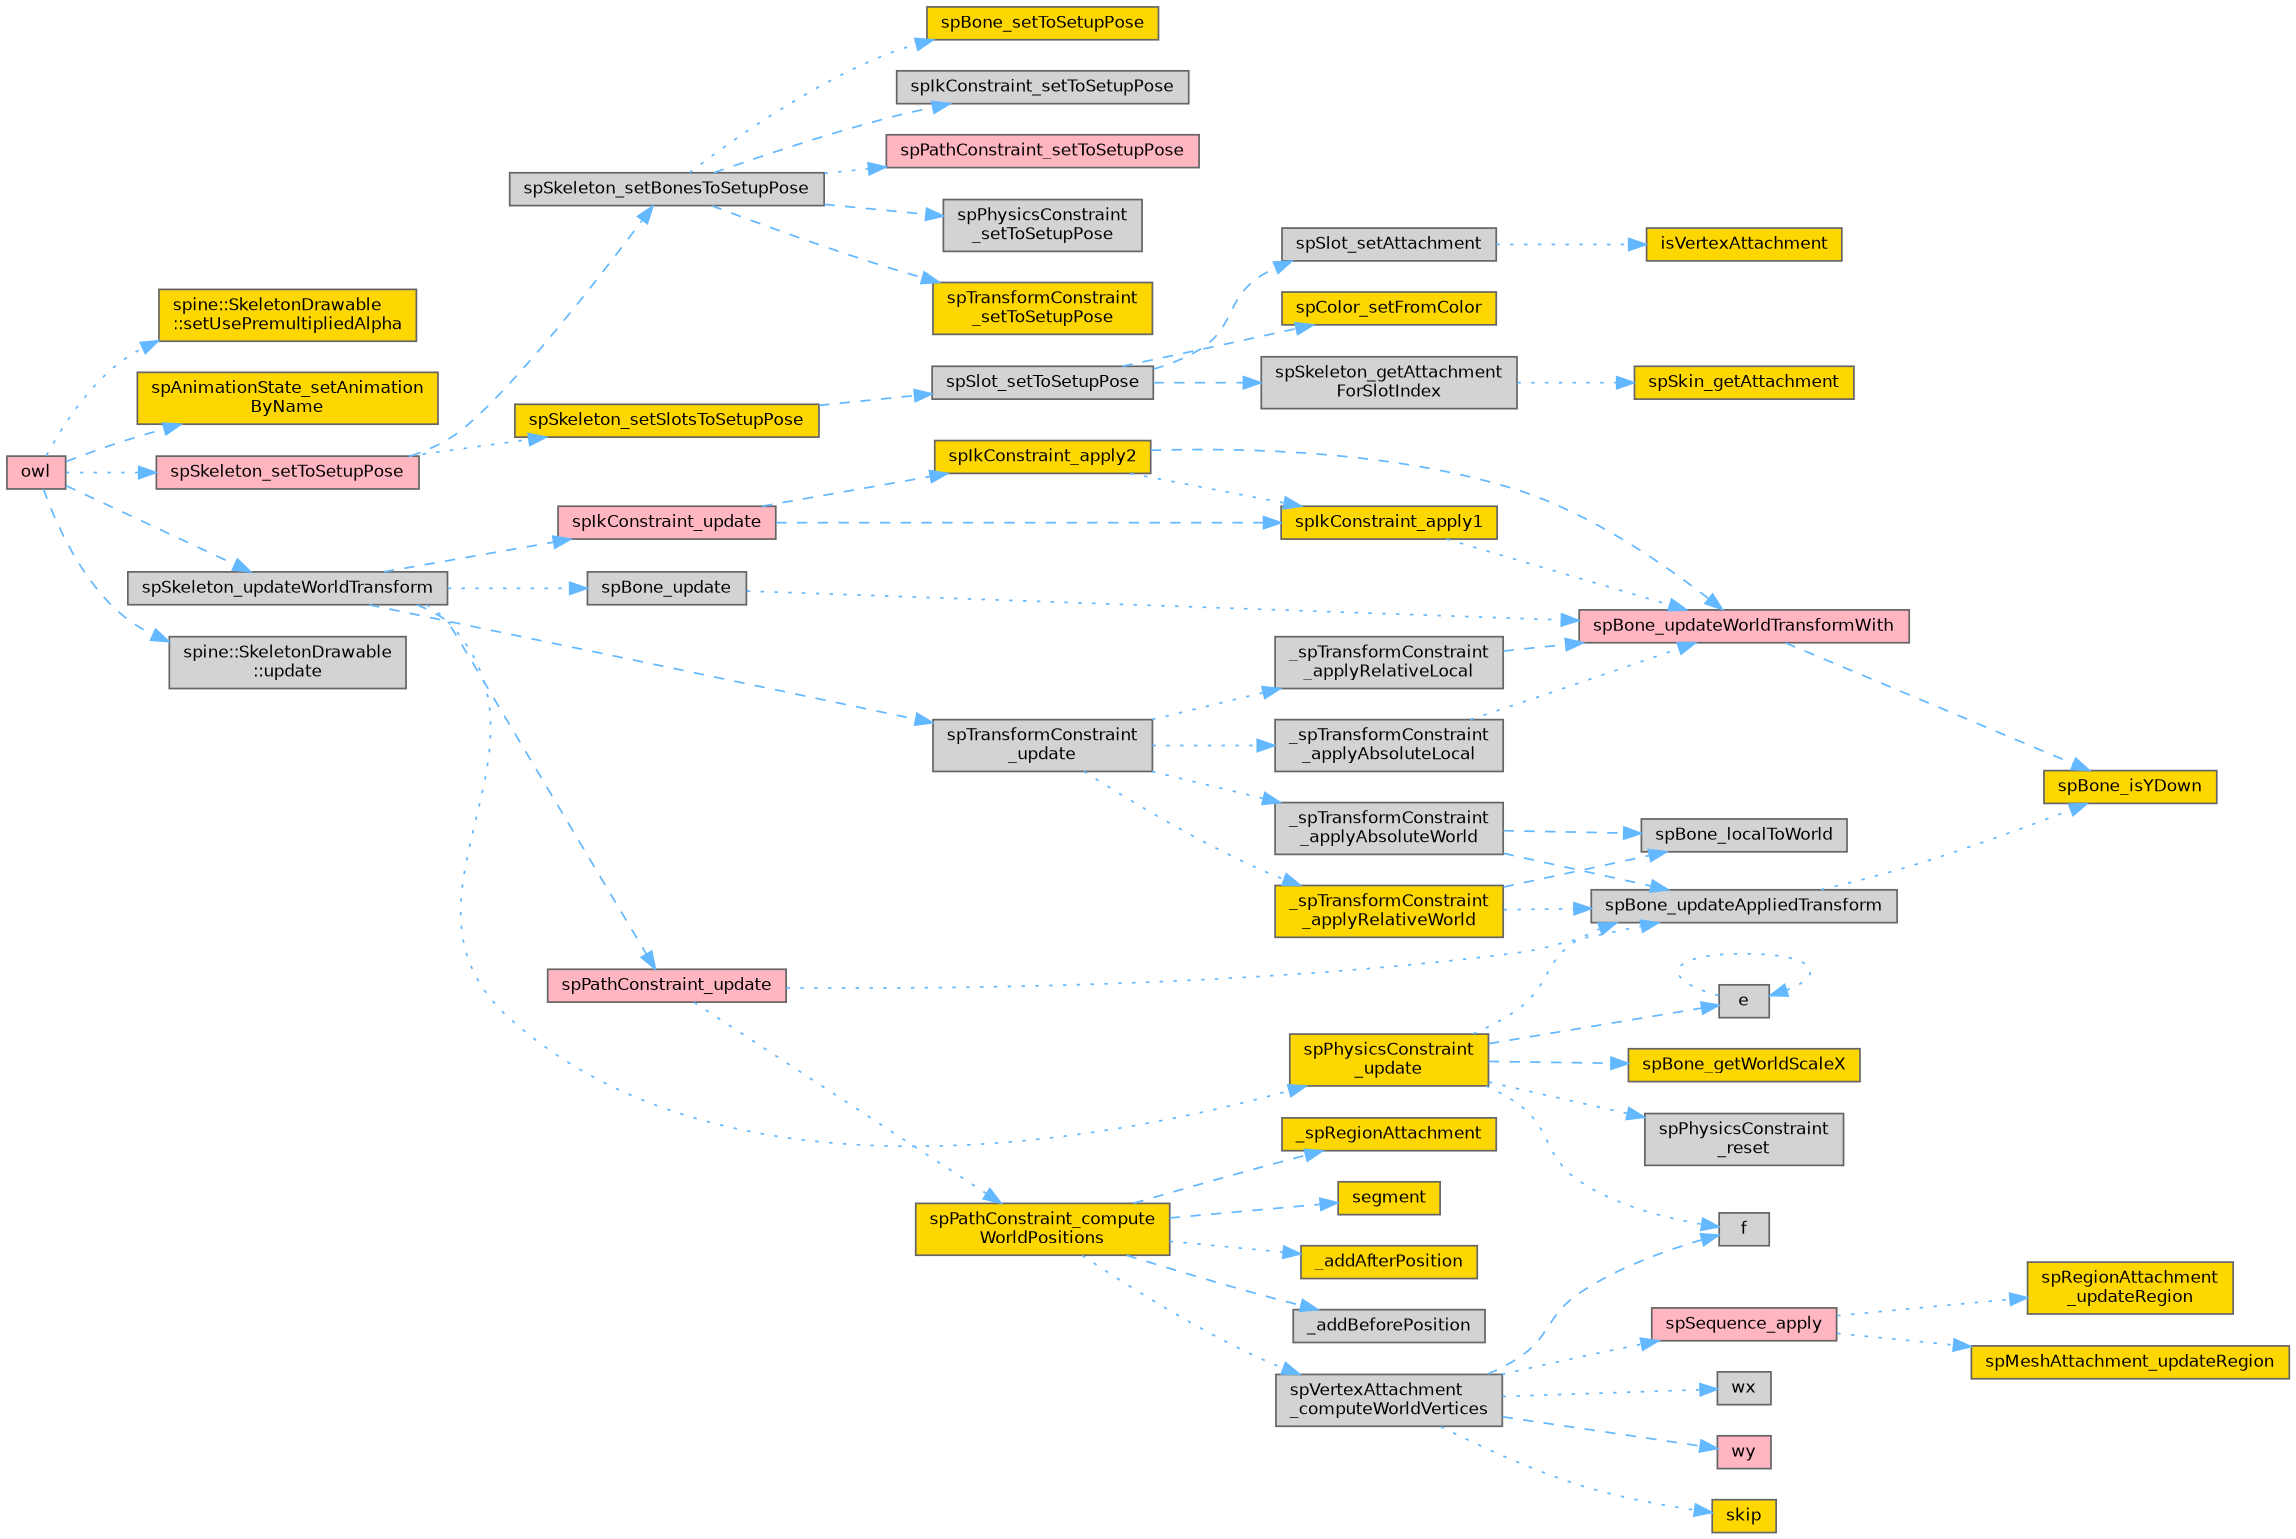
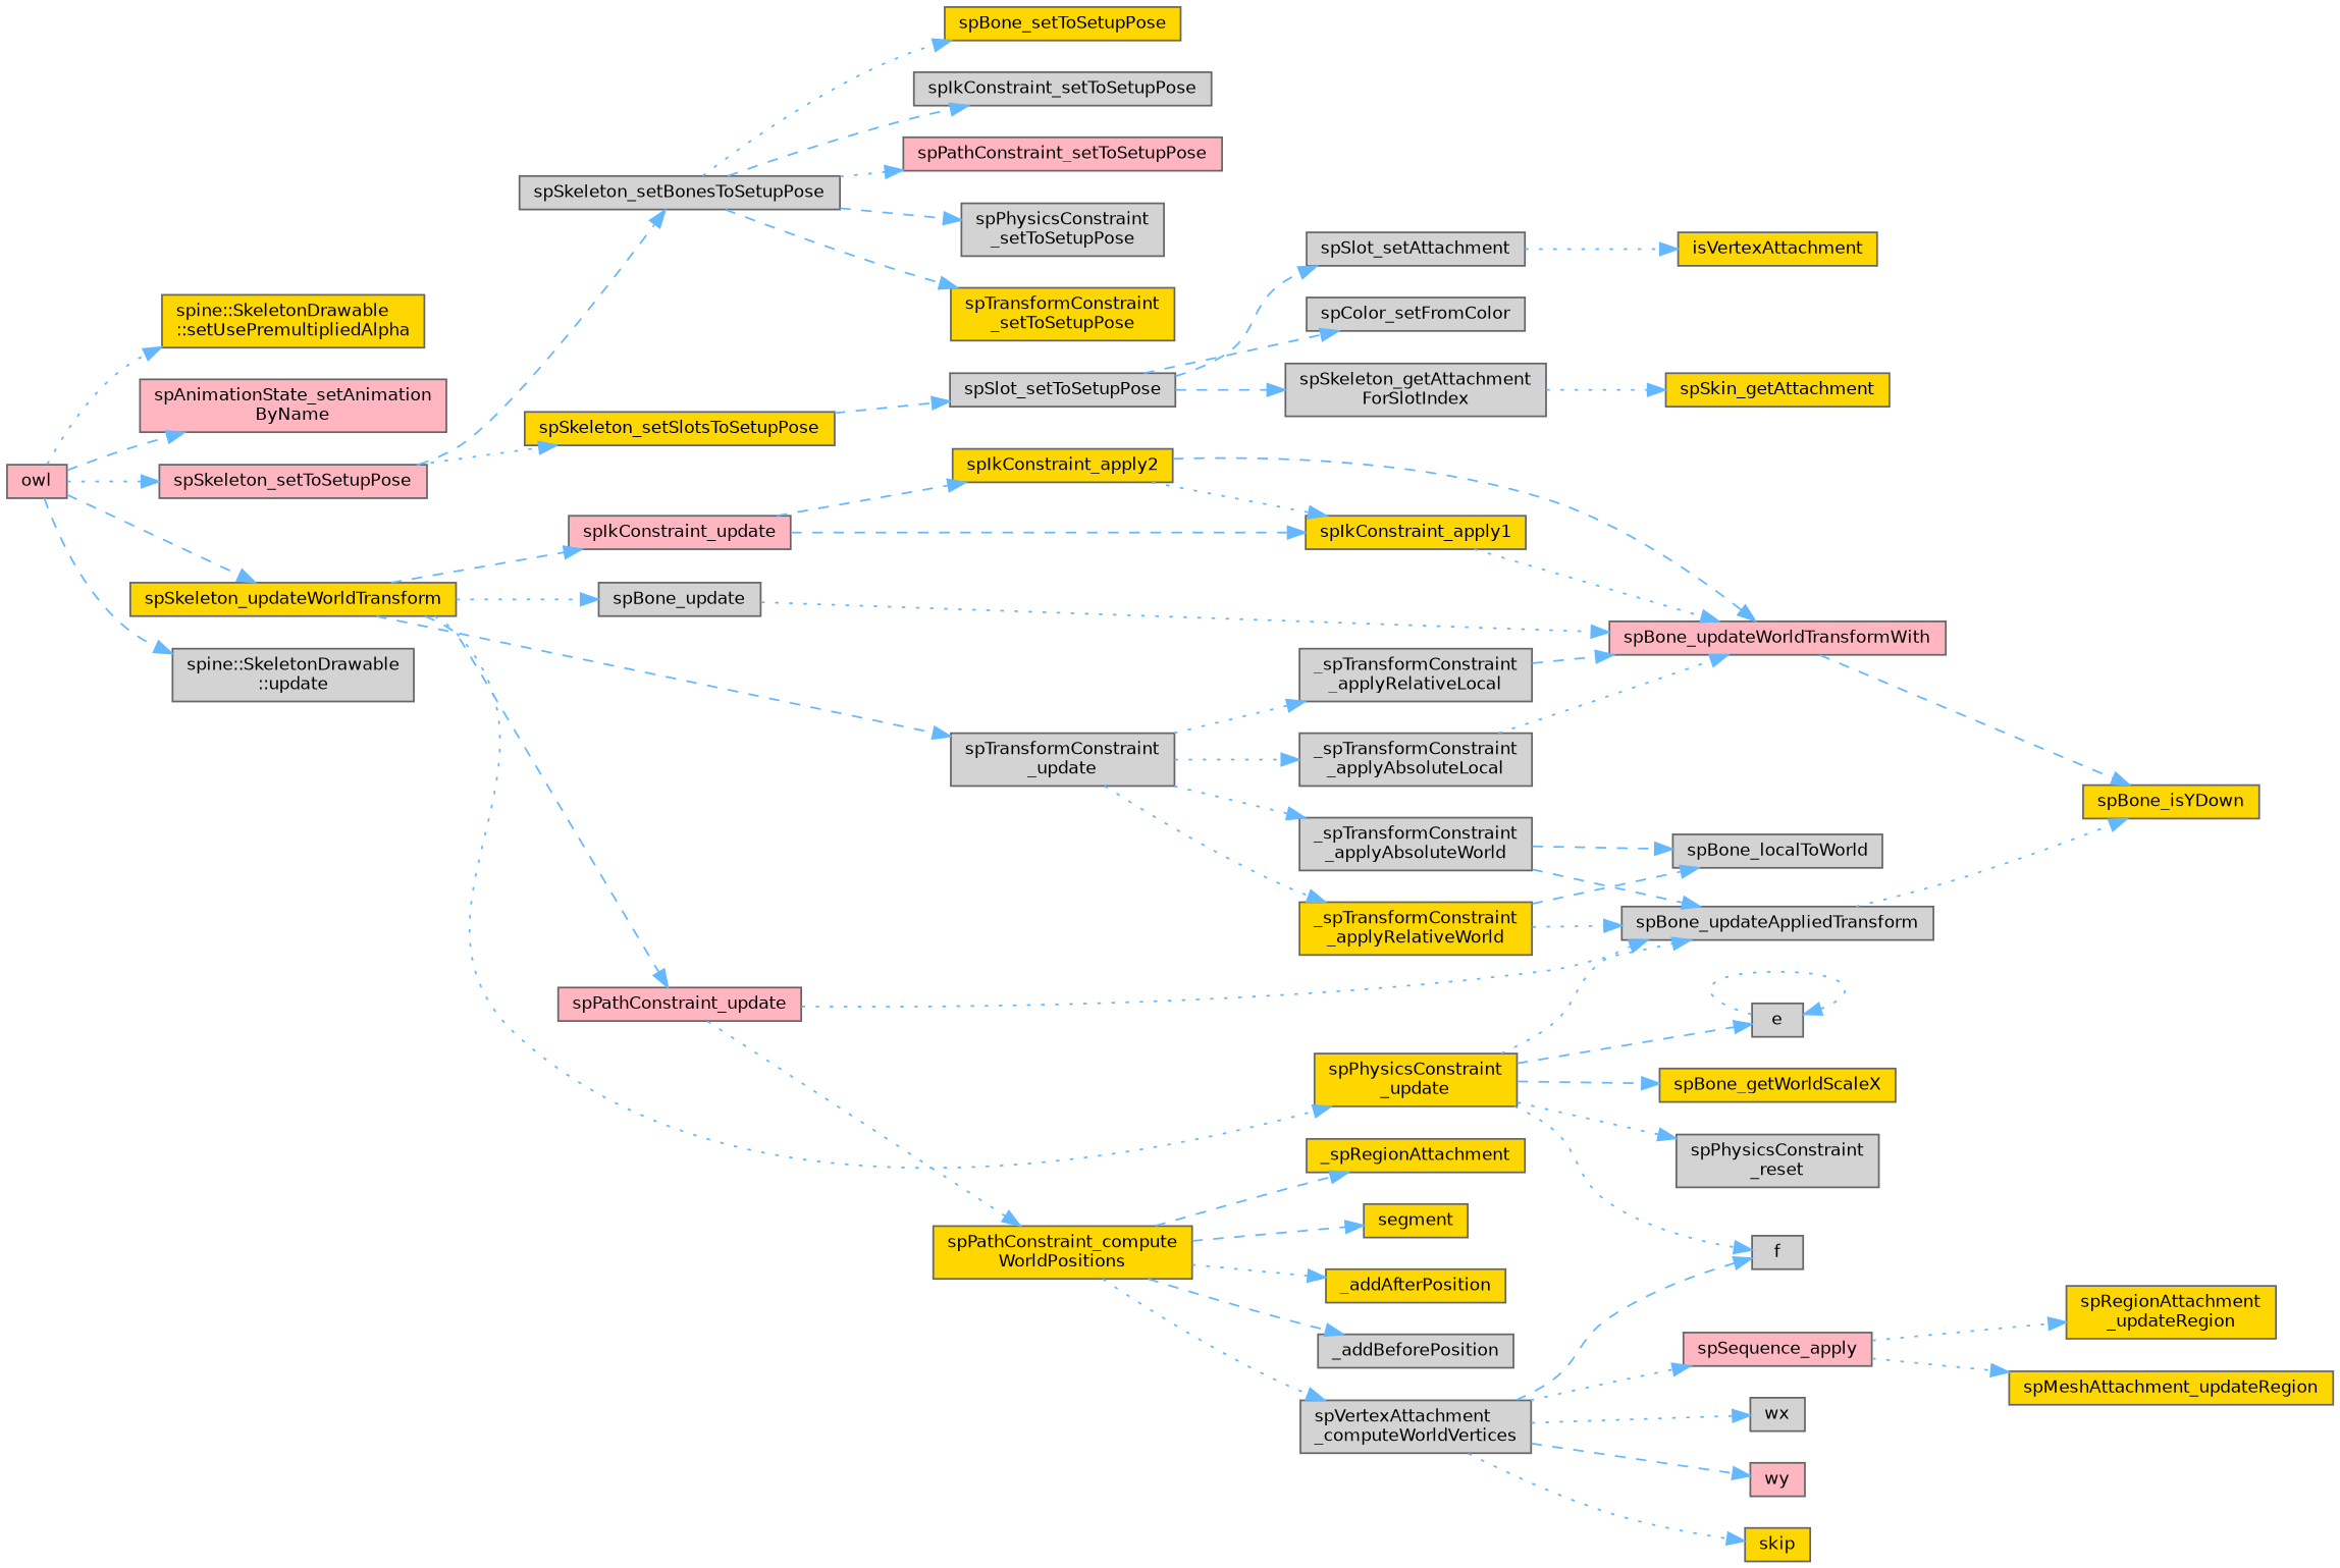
  digraph {
    rankdir=LR
    node [color=grey40 fillcolor=lightgrey fontname=Helvetica fontsize=10 shape=box style=filled]
    edge [color=steelblue1 fontname=Helvetica fontsize=10 labelfontname=Helvetica labelfontsize=10 style=dotted]
    n1 [color=gray40 fillcolor=lightpink fontcolor=black height=0.2 label=owl width=0.4]
    n2 [fillcolor=gold height=0.2 label="spine::SkeletonDrawable\l::setUsePremultipliedAlpha" width=0.4]
-   n3 [fillcolor=gold height=0.2 label="spAnimationState_setAnimation\lByName" width=0.4]
+   n3 [fillcolor=lightpink height=0.2 label="spAnimationState_setAnimation\lByName" width=0.4]
    n4 [fillcolor=lightpink height=0.2 label=spSkeleton_setToSetupPose width=0.4]
-   n5 [height=0.2 label=spSkeleton_updateWorldTransform width=0.4]
+   n5 [fillcolor=gold height=0.2 label=spSkeleton_updateWorldTransform width=0.4]
    n6 [height=0.2 label="spine::SkeletonDrawable\l::update" width=0.4]
    n7 [height=0.2 label=spSkeleton_setBonesToSetupPose width=0.4]
    n8 [fillcolor=gold height=0.2 label=spSkeleton_setSlotsToSetupPose width=0.4]
    n9 [height=0.2 label=spBone_update width=0.4]
    n10 [fillcolor=lightpink height=0.2 label=spIkConstraint_update width=0.4]
    n11 [fillcolor=lightpink height=0.2 label=spPathConstraint_update width=0.4]
    n12 [fillcolor=gold height=0.2 label="spPhysicsConstraint\l_update" width=0.4]
    n13 [height=0.2 label="spTransformConstraint\l_update" width=0.4]
    n14 [fillcolor=gold height=0.2 label=spBone_setToSetupPose width=0.4]
    n15 [height=0.2 label=spIkConstraint_setToSetupPose width=0.4]
    n16 [fillcolor=lightpink height=0.2 label=spPathConstraint_setToSetupPose width=0.4]
    n17 [height=0.2 label="spPhysicsConstraint\l_setToSetupPose" width=0.4]
    n18 [fillcolor=gold height=0.2 label="spTransformConstraint\l_setToSetupPose" width=0.4]
    n19 [height=0.2 label=spSlot_setToSetupPose width=0.4]
-   n20 [fillcolor=gold height=0.2 label=spColor_setFromColor width=0.4]
+   n20 [height=0.2 label=spColor_setFromColor width=0.4]
    n21 [height=0.2 label="spSkeleton_getAttachment\lForSlotIndex" width=0.4]
    n22 [height=0.2 label=spSlot_setAttachment width=0.4]
    n23 [fillcolor=gold height=0.2 label=spSkin_getAttachment width=0.4]
    n24 [fillcolor=gold height=0.2 label=isVertexAttachment width=0.4]
    n25 [fillcolor=lightpink height=0.2 label=spBone_updateWorldTransformWith width=0.4]
    n26 [fillcolor=gold height=0.2 label=spIkConstraint_apply1 width=0.4]
    n27 [fillcolor=gold height=0.2 label=spIkConstraint_apply2 width=0.4]
    n28 [height=0.2 label=spBone_updateAppliedTransform width=0.4]
    n29 [fillcolor=gold height=0.2 label="spPathConstraint_compute\lWorldPositions" width=0.4]
    n30 [height=0.2 label=f width=0.4]
    n31 [height=0.2 label=e width=0.4]
    n32 [fillcolor=gold height=0.2 label=spBone_getWorldScaleX width=0.4]
    n33 [height=0.2 label="spPhysicsConstraint\l_reset" width=0.4]
    n34 [height=0.2 label="_spTransformConstraint\l_applyAbsoluteLocal" width=0.4]
    n35 [height=0.2 label="_spTransformConstraint\l_applyAbsoluteWorld" width=0.4]
    n36 [height=0.2 label="_spTransformConstraint\l_applyRelativeLocal" width=0.4]
    n37 [fillcolor=gold height=0.2 label="_spTransformConstraint\l_applyRelativeWorld" width=0.4]
    n38 [fillcolor=gold height=0.2 label=spBone_isYDown width=0.4]
    n39 [fillcolor=gold height=0.2 label=_addAfterPosition width=0.4]
    n40 [height=0.2 label=_addBeforePosition width=0.4]
    n41 [fillcolor=gold height=0.2 label=_spRegionAttachment width=0.4]
    n42 [fillcolor=gold height=0.2 label=segment width=0.4]
    n43 [height=0.2 label="spVertexAttachment\l_computeWorldVertices" width=0.4]
    n44 [fillcolor=gold height=0.2 label=skip width=0.4]
    n45 [fillcolor=lightpink height=0.2 label=spSequence_apply width=0.4]
    n46 [height=0.2 label=wx width=0.4]
    n47 [fillcolor=lightpink height=0.2 label=wy width=0.4]
    n48 [fillcolor=gold height=0.2 label=spMeshAttachment_updateRegion width=0.4]
    n49 [fillcolor=gold height=0.2 label="spRegionAttachment\l_updateRegion" width=0.4]
    n50 [height=0.2 label=spBone_localToWorld width=0.4]
    n1 -> n2
    n1 -> n3 [style=dashed]
    n1 -> n4
    n1 -> n5 [style=dashed]
    n1 -> n6 [style=dashed]
    n4 -> n7 [style=dashed]
    n4 -> n8
    n5 -> n9
    n5 -> n10 [style=dashed]
    n5 -> n11 [style=dashed]
    n5 -> n12
    n5 -> n13 [style=dashed]
    n7 -> n14
    n7 -> n15 [style=dashed]
    n7 -> n16
    n7 -> n17 [style=dashed]
    n7 -> n18 [style=dashed]
    n8 -> n19 [style=dashed]
    n9 -> n25
    n10 -> n26 [style=dashed]
    n10 -> n27 [style=dashed]
    n11 -> n28
    n11 -> n29
    n12 -> n28
    n12 -> n30
    n12 -> n31 [style=dashed]
    n12 -> n32 [style=dashed]
    n12 -> n33
    n13 -> n34
    n13 -> n35
    n13 -> n36
    n13 -> n37
    n19 -> n20 [style=dashed]
    n19 -> n21 [style=dashed]
    n19 -> n22 [style=dashed]
    n21 -> n23
    n22 -> n24
    n25 -> n38 [style=dashed]
    n26 -> n25
    n27 -> n25 [style=dashed]
    n27 -> n26
    n28 -> n38
    n29 -> n39
    n29 -> n40 [style=dashed]
    n29 -> n41 [style=dashed]
    n29 -> n42 [style=dashed]
    n29 -> n43
    n31 -> n31
    n34 -> n25
    n35 -> n28 [style=dashed]
    n35 -> n50 [style=dashed]
    n36 -> n25 [style=dashed]
    n37 -> n28
    n37 -> n50 [style=dashed]
    n43 -> n30 [style=dashed]
    n43 -> n44
    n43 -> n45
    n43 -> n46
    n43 -> n47 [style=dashed]
    n45 -> n48
    n45 -> n49
  }
